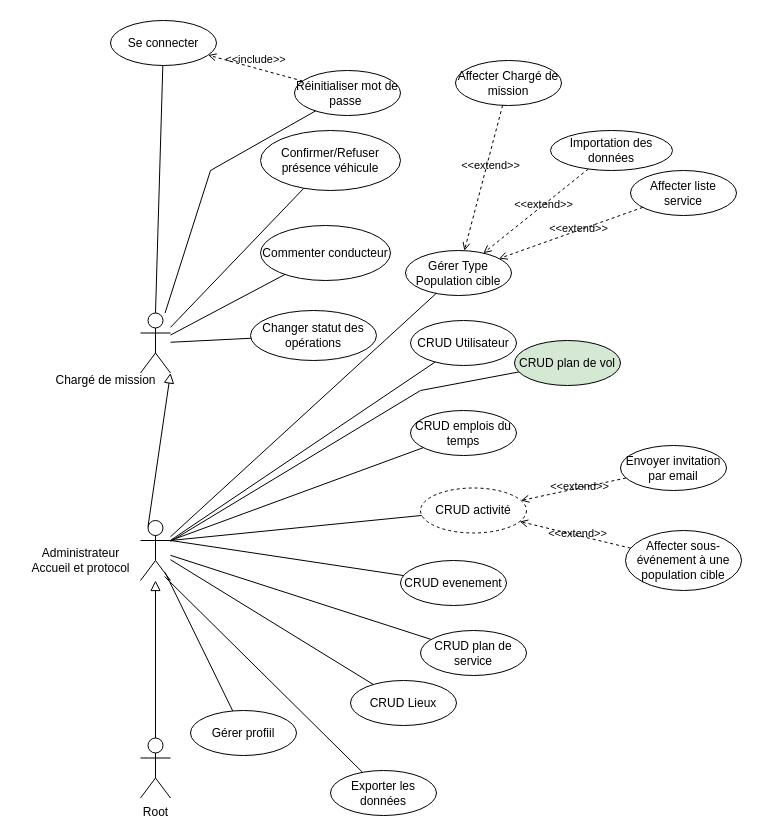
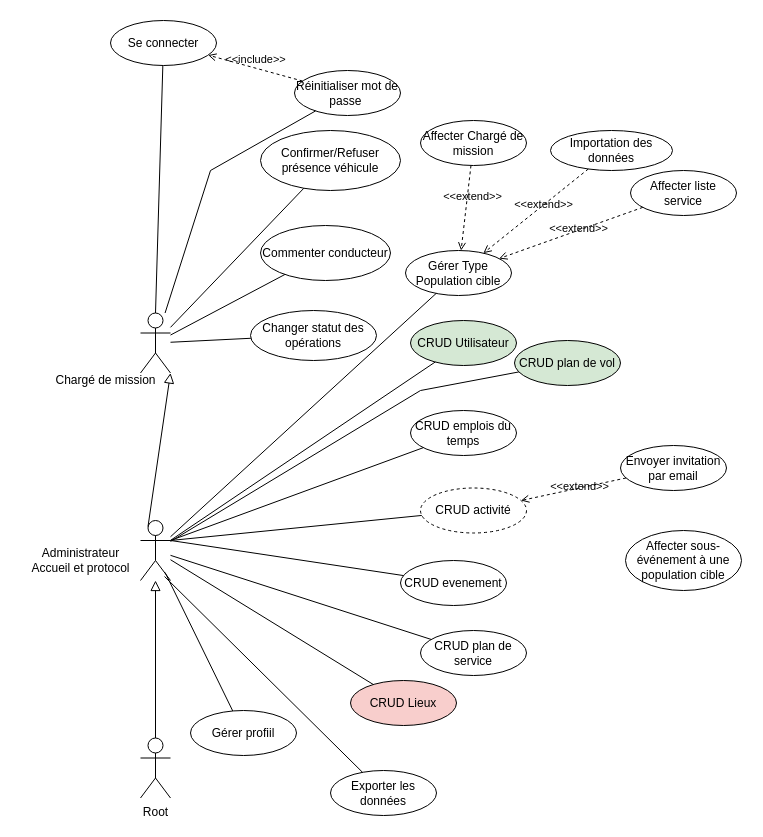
  <mxCell id="0" />
  <mxCell id="1" parent="0" />
  <mxCell id="2" value="" style="shape=umlActor;verticalLabelPosition=bottom;verticalAlign=top;html=1;" parent="1" vertex="1"><mxGeometry y="520" width="30" height="60" as="geometry" x="140" /></mxCell>
  <mxCell id="3" value="Root" style="shape=umlActor;verticalLabelPosition=bottom;verticalAlign=top;html=1;" parent="1" vertex="1"><mxGeometry y="737.5" width="30" height="60" as="geometry" x="140" /></mxCell>
  <mxCell id="4" value="" style="endArrow=block;html=1;rounded=0;align=center;verticalAlign=bottom;endFill=0;labelBackgroundColor=none;endSize=8;" parent="1" source="3" target="2" edge="1"><mxGeometry relative="1" as="geometry"><mxPoint x="490" y="670" as="sourcePoint" /><mxPoint x="650" y="670" as="targetPoint" /></mxGeometry></mxCell>
  <mxCell id="5" value="" style="resizable=0;html=1;align=center;verticalAlign=top;labelBackgroundColor=none;" parent="4" connectable="0" vertex="1"><mxGeometry relative="1" as="geometry" /></mxCell>
  <mxCell id="6" value="Administrateur &lt;br&gt;Accueil et protocol" style="text;html=1;align=center;verticalAlign=middle;resizable=0;points=[];autosize=1;strokeColor=none;fillColor=none;" parent="1" vertex="1"><mxGeometry x="20" y="540" width="120" height="40" as="geometry" /></mxCell>
- <mxCell id="7" value="CRUD Utilisateur" style="ellipse;whiteSpace=wrap;html=1;" parent="1" vertex="1"><mxGeometry x="410" y="320" width="106" height="45" as="geometry" /></mxCell>
+ <mxCell id="7" value="CRUD Utilisateur" style="ellipse;whiteSpace=wrap;html=1;fillColor=#d5e8d4;" parent="1" vertex="1"><mxGeometry x="410" y="320" width="106" height="45" as="geometry" /></mxCell>
  <mxCell id="8" value="" style="endArrow=none;startArrow=none;endFill=0;startFill=0;endSize=8;html=1;verticalAlign=bottom;labelBackgroundColor=none;strokeWidth=1;rounded=0;" parent="1" source="2" target="7" edge="1"><mxGeometry width="160" relative="1" as="geometry"><mxPoint x="550" y="520" as="sourcePoint" /><mxPoint x="710" y="520" as="targetPoint" /></mxGeometry></mxCell>
  <mxCell id="9" value="Gérer Type Population cible" style="ellipse;whiteSpace=wrap;html=1;" parent="1" vertex="1"><mxGeometry x="405" y="250" width="106" height="45" as="geometry" /></mxCell>
  <mxCell id="10" value="" style="endArrow=none;startArrow=none;endFill=0;startFill=0;endSize=8;html=1;verticalAlign=bottom;labelBackgroundColor=none;strokeWidth=1;rounded=0;" parent="1" source="2" target="9" edge="1"><mxGeometry width="160" relative="1" as="geometry"><mxPoint x="280" y="570" as="sourcePoint" /><mxPoint x="444" y="568" as="targetPoint" /></mxGeometry></mxCell>
- <mxCell id="11" value="Affecter&amp;nbsp;Chargé de mission" style="ellipse;whiteSpace=wrap;html=1;" parent="1" vertex="1"><mxGeometry x="455" y="60" width="106" height="45" as="geometry" /></mxCell>
+ <mxCell id="11" value="Affecter&amp;nbsp;Chargé de mission" style="ellipse;whiteSpace=wrap;html=1;" parent="1" vertex="1"><mxGeometry x="420" y="120" width="106" height="45" as="geometry" /></mxCell>
  <mxCell id="12" value="Se connecter" style="ellipse;whiteSpace=wrap;html=1;" parent="1" vertex="1"><mxGeometry x="110" y="20" width="106" height="45" as="geometry" /></mxCell>
  <mxCell id="13" value="Importation des données" style="ellipse;whiteSpace=wrap;html=1;" parent="1" vertex="1"><mxGeometry x="550" y="130" width="122" height="40" as="geometry" /></mxCell>
  <mxCell id="14" value="&amp;lt;&amp;lt;extend&amp;gt;&amp;gt;" style="html=1;verticalAlign=bottom;labelBackgroundColor=none;endArrow=open;endFill=0;dashed=1;rounded=0;" parent="1" source="13" target="9" edge="1"><mxGeometry x="-0.079" y="6" width="160" relative="1" as="geometry"><mxPoint x="716" y="710" as="sourcePoint" /><mxPoint x="630" y="639" as="targetPoint" /><mxPoint y="1" as="offset" /></mxGeometry></mxCell>
- <mxCell id="15" value="CRUD Lieux" style="ellipse;whiteSpace=wrap;html=1;" parent="1" vertex="1"><mxGeometry x="350" y="680" width="106" height="45" as="geometry" /></mxCell>
+ <mxCell id="15" value="CRUD Lieux" style="ellipse;whiteSpace=wrap;html=1;fillColor=#f8cecc;" parent="1" vertex="1"><mxGeometry x="350" y="680" width="106" height="45" as="geometry" /></mxCell>
  <mxCell id="16" value="" style="endArrow=none;startArrow=none;endFill=0;startFill=0;endSize=8;html=1;verticalAlign=bottom;labelBackgroundColor=none;strokeWidth=1;rounded=0;" parent="1" source="2" target="15" edge="1"><mxGeometry width="160" relative="1" as="geometry"><mxPoint x="280" y="570" as="sourcePoint" /><mxPoint x="444" y="568" as="targetPoint" /></mxGeometry></mxCell>
  <mxCell id="17" value="Affecter liste service" style="ellipse;whiteSpace=wrap;html=1;" parent="1" vertex="1"><mxGeometry x="630" y="170" width="106" height="45" as="geometry" /></mxCell>
  <mxCell id="18" value="&amp;lt;&amp;lt;extend&amp;gt;&amp;gt;" style="html=1;verticalAlign=bottom;labelBackgroundColor=none;endArrow=open;endFill=0;dashed=1;rounded=0;" parent="1" source="17" target="9" edge="1"><mxGeometry x="-0.079" y="6" width="160" relative="1" as="geometry"><mxPoint x="572" y="720" as="sourcePoint" /><mxPoint x="486" y="649" as="targetPoint" /><mxPoint y="1" as="offset" /></mxGeometry></mxCell>
  <mxCell id="19" value="" style="endArrow=none;startArrow=none;endFill=0;startFill=0;endSize=8;html=1;verticalAlign=bottom;labelBackgroundColor=none;strokeWidth=1;rounded=0;" parent="1" source="2" target="20" edge="1"><mxGeometry width="160" relative="1" as="geometry"><mxPoint x="280" y="574" as="sourcePoint" /><mxPoint x="441.071" y="643.737" as="targetPoint" /></mxGeometry></mxCell>
  <mxCell id="20" value="CRUD plan de service" style="ellipse;whiteSpace=wrap;html=1;" parent="1" vertex="1"><mxGeometry x="420" y="630" width="106" height="45" as="geometry" /></mxCell>
  <mxCell id="21" value="CRUD activité" style="ellipse;whiteSpace=wrap;html=1;dashed=1;" parent="1" vertex="1"><mxGeometry x="420" y="487.5" width="106" height="45" as="geometry" /></mxCell>
  <mxCell id="22" value="" style="endArrow=none;startArrow=none;endFill=0;startFill=0;endSize=8;html=1;verticalAlign=bottom;labelBackgroundColor=none;strokeWidth=1;rounded=0;exitX=1;exitY=0.333;exitDx=0;exitDy=0;exitPerimeter=0;" parent="1" source="2" target="21" edge="1"><mxGeometry width="160" relative="1" as="geometry"><mxPoint x="280" y="485" as="sourcePoint" /><mxPoint x="464" y="446" as="targetPoint" /></mxGeometry></mxCell>
  <mxCell id="23" value="CRUD evenement" style="ellipse;whiteSpace=wrap;html=1;" parent="1" vertex="1"><mxGeometry x="400" y="560" width="106" height="45" as="geometry" /></mxCell>
  <mxCell id="24" value="" style="endArrow=none;startArrow=none;endFill=0;startFill=0;endSize=8;html=1;verticalAlign=bottom;labelBackgroundColor=none;strokeWidth=1;rounded=0;exitX=1;exitY=0.333;exitDx=0;exitDy=0;exitPerimeter=0;" parent="1" source="2" target="23" edge="1"><mxGeometry width="160" relative="1" as="geometry"><mxPoint x="280" y="560" as="sourcePoint" /><mxPoint x="459" y="412" as="targetPoint" /></mxGeometry></mxCell>
  <mxCell id="25" value="Exporter les données" style="ellipse;whiteSpace=wrap;html=1;" parent="1" vertex="1"><mxGeometry x="330" y="770" width="106" height="45" as="geometry" /></mxCell>
  <mxCell id="26" value="" style="endArrow=none;startArrow=none;endFill=0;startFill=0;endSize=8;html=1;verticalAlign=bottom;labelBackgroundColor=none;strokeWidth=1;rounded=0;exitX=0.8;exitY=0.933;exitDx=0;exitDy=0;exitPerimeter=0;" parent="1" source="2" target="25" edge="1"><mxGeometry width="160" relative="1" as="geometry"><mxPoint x="280" y="584" as="sourcePoint" /><mxPoint x="392" y="692" as="targetPoint" /></mxGeometry></mxCell>
  <mxCell id="27" value="&amp;lt;&amp;lt;extend&amp;gt;&amp;gt;" style="html=1;verticalAlign=bottom;labelBackgroundColor=none;endArrow=open;endFill=0;dashed=1;rounded=0;" parent="1" source="39" target="21" edge="1"><mxGeometry x="-0.079" y="6" width="160" relative="1" as="geometry"><mxPoint x="598" y="460" as="sourcePoint" /><mxPoint x="554" y="360" as="targetPoint" /><mxPoint y="1" as="offset" /></mxGeometry></mxCell>
  <mxCell id="28" value="Affecter sous-événement à une population cible" style="ellipse;whiteSpace=wrap;html=1;" parent="1" vertex="1"><mxGeometry x="625" y="530" width="116" height="60" as="geometry" /></mxCell>
- <mxCell id="29" value="&amp;lt;&amp;lt;extend&amp;gt;&amp;gt;" style="html=1;verticalAlign=bottom;labelBackgroundColor=none;endArrow=open;endFill=0;dashed=1;rounded=0;" parent="1" source="28" target="21" edge="1"><mxGeometry x="-0.079" y="6" width="160" relative="1" as="geometry"><mxPoint x="666" y="380" as="sourcePoint" /><mxPoint x="586" y="399" as="targetPoint" /><mxPoint y="1" as="offset" /></mxGeometry></mxCell>
  <mxCell id="30" value="CRUD emplois du temps" style="ellipse;whiteSpace=wrap;html=1;" parent="1" vertex="1"><mxGeometry x="410" y="410" width="106" height="45" as="geometry" /></mxCell>
  <mxCell id="31" value="" style="endArrow=none;startArrow=none;endFill=0;startFill=0;endSize=8;html=1;verticalAlign=bottom;labelBackgroundColor=none;strokeWidth=1;rounded=0;exitX=1;exitY=0.333;exitDx=0;exitDy=0;exitPerimeter=0;" parent="1" source="2" target="30" edge="1"><mxGeometry width="160" relative="1" as="geometry"><mxPoint x="280" y="560" as="sourcePoint" /><mxPoint x="459" y="412" as="targetPoint" /></mxGeometry></mxCell>
  <mxCell id="32" value="" style="shape=umlActor;verticalLabelPosition=bottom;verticalAlign=top;html=1;" parent="1" vertex="1"><mxGeometry y="312.5" width="30" height="60" as="geometry" x="140" /></mxCell>
  <mxCell id="33" value="Chargé de mission" style="text;html=1;align=center;verticalAlign=middle;resizable=0;points=[];autosize=1;strokeColor=none;fillColor=none;" parent="1" vertex="1"><mxGeometry x="45" y="365" width="120" height="30" as="geometry" /></mxCell>
  <mxCell id="34" value="" style="endArrow=block;html=1;rounded=0;align=center;verticalAlign=bottom;endFill=0;labelBackgroundColor=none;endSize=8;exitX=0.25;exitY=0.1;exitDx=0;exitDy=0;exitPerimeter=0;entryX=1;entryY=1;entryDx=0;entryDy=0;entryPerimeter=0;" parent="1" source="2" target="32" edge="1"><mxGeometry relative="1" as="geometry"><mxPoint x="159" y="558" as="sourcePoint" /><mxPoint x="159" y="400" as="targetPoint" /></mxGeometry></mxCell>
  <mxCell id="35" value="" style="resizable=0;html=1;align=center;verticalAlign=top;labelBackgroundColor=none;" parent="34" connectable="0" vertex="1"><mxGeometry relative="1" as="geometry" /></mxCell>
  <mxCell id="36" value="Réinitialiser mot de passe&amp;nbsp;" style="ellipse;whiteSpace=wrap;html=1;" parent="1" vertex="1"><mxGeometry x="294" y="70" width="106" height="45" as="geometry" /></mxCell>
  <mxCell id="37" value="" style="endArrow=none;startArrow=none;endFill=0;startFill=0;endSize=8;html=1;verticalAlign=bottom;labelBackgroundColor=none;strokeWidth=1;rounded=0;" parent="1" source="32" target="36" edge="1"><mxGeometry width="160" relative="1" as="geometry"><mxPoint x="230" y="360" as="sourcePoint" /><mxPoint x="428" y="556" as="targetPoint" /><Array as="points"><mxPoint x="210" y="170" /></Array></mxGeometry></mxCell>
  <mxCell id="38" value="&amp;lt;&amp;lt;extend&amp;gt;&amp;gt;" style="html=1;verticalAlign=bottom;labelBackgroundColor=none;endArrow=open;endFill=0;dashed=1;rounded=0;" parent="1" source="11" target="9" edge="1"><mxGeometry x="-0.079" y="6" width="160" relative="1" as="geometry"><mxPoint x="729" y="640" as="sourcePoint" /><mxPoint x="575" y="195" as="targetPoint" /><mxPoint y="1" as="offset" /></mxGeometry></mxCell>
  <mxCell id="39" value="Envoyer invitation par email" style="ellipse;whiteSpace=wrap;html=1;" parent="1" vertex="1"><mxGeometry x="620" y="445" width="106" height="45" as="geometry" /></mxCell>
  <mxCell id="40" value="Changer statut des opérations" style="ellipse;whiteSpace=wrap;html=1;" parent="1" vertex="1"><mxGeometry x="250" y="310" width="126" height="50" as="geometry" /></mxCell>
  <mxCell id="41" value="" style="endArrow=none;startArrow=none;endFill=0;startFill=0;endSize=8;html=1;verticalAlign=bottom;labelBackgroundColor=none;strokeWidth=1;rounded=0;" parent="1" target="40" edge="1" source="32"><mxGeometry width="160" relative="1" as="geometry"><mxPoint x="170" y="552" as="sourcePoint" /><mxPoint x="484" y="582" as="targetPoint" /></mxGeometry></mxCell>
  <mxCell id="42" value="Gérer profiil" style="ellipse;whiteSpace=wrap;html=1;" parent="1" vertex="1"><mxGeometry x="190" y="710" width="106" height="45" as="geometry" /></mxCell>
  <mxCell id="43" value="" style="endArrow=none;startArrow=none;endFill=0;startFill=0;endSize=8;html=1;verticalAlign=bottom;labelBackgroundColor=none;strokeWidth=1;rounded=0;exitX=0.818;exitY=0.865;exitDx=0;exitDy=0;exitPerimeter=0;" parent="1" source="2" target="42" edge="1"><mxGeometry width="160" relative="1" as="geometry"><mxPoint x="170" y="601.5" as="sourcePoint" /><mxPoint x="368" y="797.5" as="targetPoint" /></mxGeometry></mxCell>
  <mxCell id="44" value="" style="endArrow=none;startArrow=none;endFill=0;startFill=0;endSize=8;html=1;verticalAlign=bottom;labelBackgroundColor=none;strokeWidth=1;rounded=0;exitX=0.5;exitY=0;exitDx=0;exitDy=0;exitPerimeter=0;" parent="1" source="32" target="12" edge="1"><mxGeometry width="160" relative="1" as="geometry"><mxPoint x="104" y="308" as="sourcePoint" /><mxPoint x="276" y="170" as="targetPoint" /></mxGeometry></mxCell>
  <mxCell id="45" value="&amp;lt;&amp;lt;include&amp;gt;&amp;gt;" style="html=1;verticalAlign=bottom;labelBackgroundColor=none;endArrow=open;endFill=0;dashed=1;rounded=0;" parent="1" source="36" target="12" edge="1"><mxGeometry width="160" relative="1" as="geometry"><mxPoint x="200" y="220" as="sourcePoint" /><mxPoint x="360" y="220" as="targetPoint" /></mxGeometry></mxCell>
  <mxCell id="46" value="Confirmer/Refuser présence véhicule" style="ellipse;whiteSpace=wrap;html=1;" parent="1" vertex="1"><mxGeometry x="260" y="130" width="140" height="60" as="geometry" /></mxCell>
  <mxCell id="47" value="" style="endArrow=none;startArrow=none;endFill=0;startFill=0;endSize=8;html=1;verticalAlign=bottom;labelBackgroundColor=none;strokeWidth=1;rounded=0;" parent="1" source="32" target="46" edge="1"><mxGeometry width="160" relative="1" as="geometry"><mxPoint x="165" y="323" as="sourcePoint" /><mxPoint x="172" y="75" as="targetPoint" /></mxGeometry></mxCell>
  <mxCell id="48" value="Commenter conducteur" style="ellipse;whiteSpace=wrap;html=1;" parent="1" vertex="1"><mxGeometry x="260" y="225" width="130" height="55" as="geometry" /></mxCell>
  <mxCell id="49" value="" style="endArrow=none;startArrow=none;endFill=0;startFill=0;endSize=8;html=1;verticalAlign=bottom;labelBackgroundColor=none;strokeWidth=1;rounded=0;" parent="1" source="32" target="48" edge="1"><mxGeometry width="160" relative="1" as="geometry"><mxPoint x="180" y="337" as="sourcePoint" /><mxPoint x="313" y="198" as="targetPoint" /></mxGeometry></mxCell>
  <mxCell id="50" value="CRUD plan de vol" style="ellipse;whiteSpace=wrap;html=1;fillColor=#d5e8d4;" vertex="1" parent="1"><mxGeometry x="514" y="340" width="106" height="45" as="geometry" /></mxCell>
  <mxCell id="51" value="" style="endArrow=none;startArrow=none;endFill=0;startFill=0;endSize=8;html=1;verticalAlign=bottom;labelBackgroundColor=none;strokeWidth=1;rounded=0;" edge="1" parent="1" source="2" target="50"><mxGeometry width="160" relative="1" as="geometry"><mxPoint x="260" y="469" as="sourcePoint" /><mxPoint x="400.166" y="464.278" as="targetPoint" /><Array as="points"><mxPoint x="420" y="390" /></Array></mxGeometry></mxCell>
